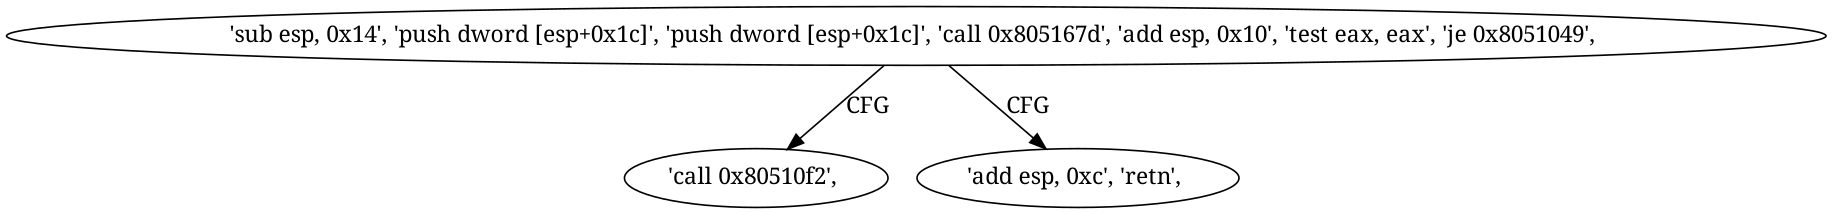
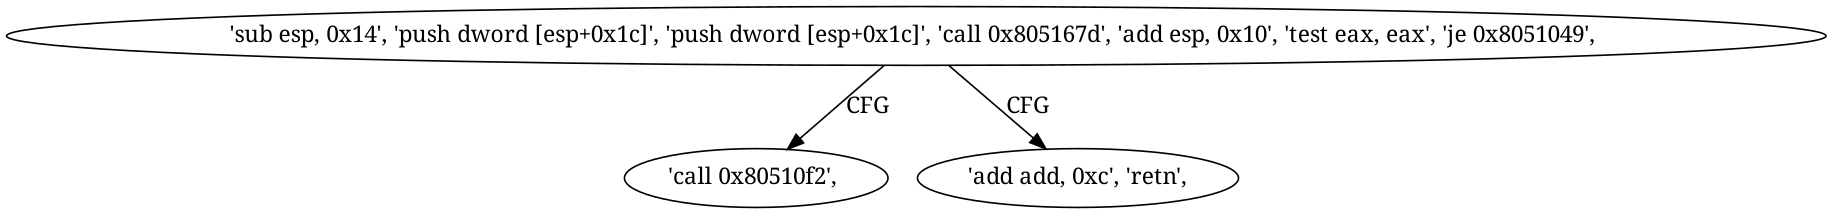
  digraph {
    fontname="Noto Serif"
    node [fontname="Noto Serif"]
    edge [fontname="Noto Serif"]
    n1 [label="'sub esp, 0x14', 'push dword [esp+0x1c]', 'push dword [esp+0x1c]', 'call 0x805167d', 'add esp, 0x10', 'test eax, eax', 'je 0x8051049', "]
    n2 [label="'call 0x80510f2', "]
-   n3 [label="'add esp, 0xc', 'retn', "]
+   n3 [label="'add add, 0xc', 'retn',"]
    n1 -> n2 [label=CFG]
    n1 -> n3 [label=CFG]
  }
